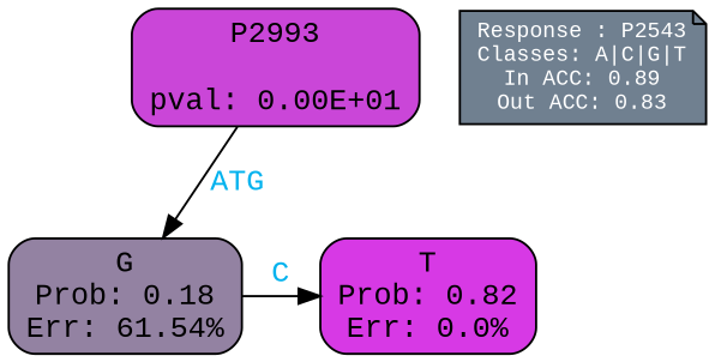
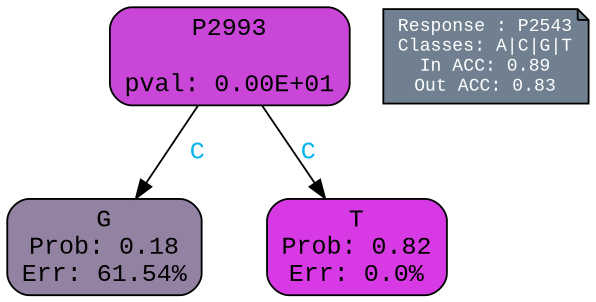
  digraph {
    fontname="Liberation Mono"
    ranksep=equally
    splines=polylines
    node [color=black fontname="Liberation Mono" shape=box style="filled, rounded"]
    edge [fontcolor=deepskyblue2 fontname="Liberation Mono"]
    n1 [fillcolor="#9382a2" label="G\nProb: 0.18\nErr: 61.54%"]
    n2 [fillcolor="#d739e5" label="T\nProb: 0.82\nErr: 0.0%"]
    n3 [align=left fillcolor=slategray fontcolor=white fontsize=10 label="Response : P2543\nClasses: A|C|G|T\nIn ACC: 0.89\nOut ACC: 0.83\n" shape=note style=filled]
    n4 [fillcolor="#ca46d8" label="P2993\n\npval: 0.00E+01"]
    subgraph sub_1 {
      rank=same
      n1
      n2
    }
    subgraph sub_2 {
      rank=same
      n3
      n4
    }
-   n4 -> n1 [label=ATG]
-   n1 -> n2 [label=C]
+   n4 -> n1 [label=C]
+   n4 -> n2 [label=C]
  }
